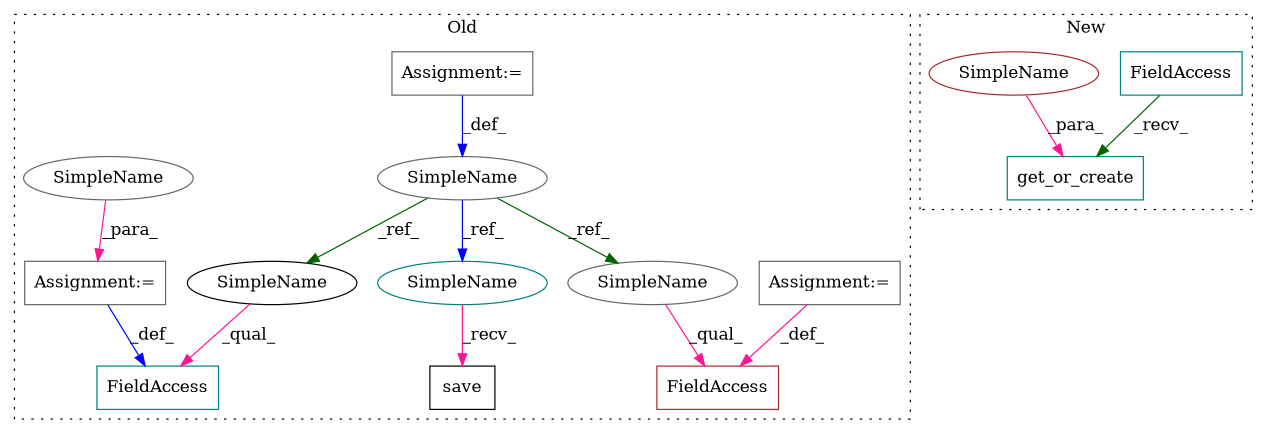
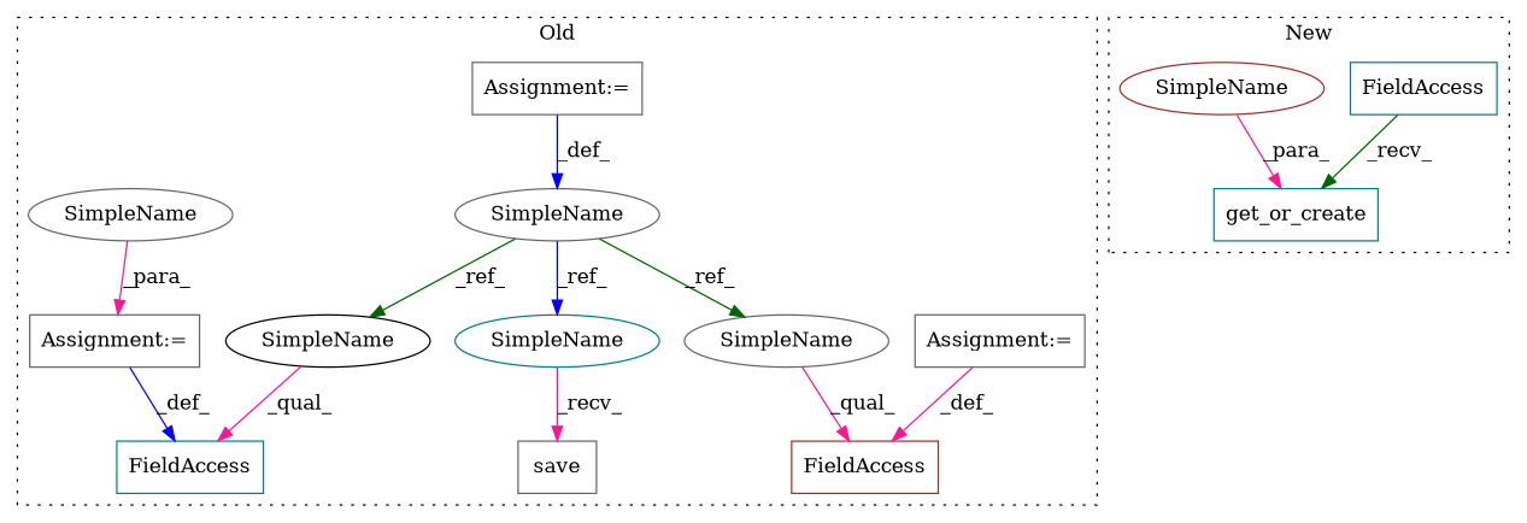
  digraph {
    node [a=42 l=4 s=3348 shape=box color=gray40]
    edge [color=deeppink]
-   n1 [a=32 l=6 label=save s=3397 color=black]
+   n1 [a=32 l=6 label=save s=3397]
    n2 [label=SimpleName s=3247 shape=ellipse]
    n3 [a=22 l=18 label=FieldAccess color=teal]
    n4 [a=22 l=19 label=FieldAccess s=3302 color=brown]
    n5 [a=7 l=1 label="Assignment:=" s=3251]
    n6 [a=7 l=1 label="Assignment:=" s=3366]
    n7 [a=7 l=1 label="Assignment:=" s=3321]
    n8 [l=13 label=SimpleName s=3367 shape=ellipse]
    n9 [label=SimpleName s=3302 shape=ellipse]
    n10 [label=SimpleName s=3392 shape=ellipse color=teal]
    n11 [label=SimpleName shape=ellipse color=black]
    n12 [a=32 l="14,1" label=get_or_create s="3251,3293" color=teal]
    n13 [a=22 l=44 label=FieldAccess s=3206 color=teal]
    n14 [l=13 label=SimpleName s=3280 shape=ellipse color=brown]
    subgraph cluster_1 {
      label=Old
      style=dotted
      n1
      n2
      n3
      n4
      n5
      n6
      n7
      n8
      n9
      n10
      n11
    }
    subgraph cluster_2 {
      label=New
      style=dotted
      n12
      n13
      n14
    }
    n2 -> n9 [label=_ref_ color=darkgreen]
    n2 -> n10 [label=_ref_ color=blue]
    n2 -> n11 [label=_ref_ color=darkgreen]
    n5 -> n2 [label=_def_ color=blue]
    n6 -> n3 [label=_def_ color=blue]
    n7 -> n4 [label=_def_]
    n8 -> n6 [label=_para_]
    n9 -> n4 [label=_qual_]
    n10 -> n1 [label=_recv_]
    n11 -> n3 [label=_qual_]
    n13 -> n12 [label=_recv_ color=darkgreen]
    n14 -> n12 [label=_para_]
  }
